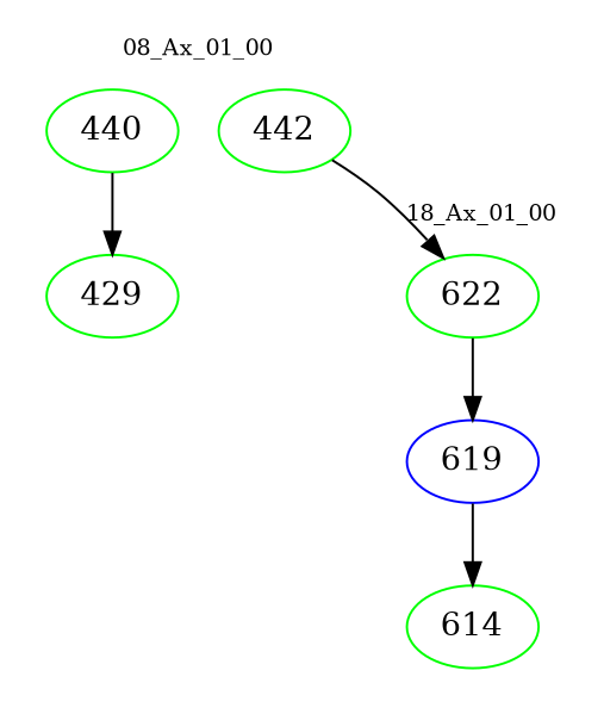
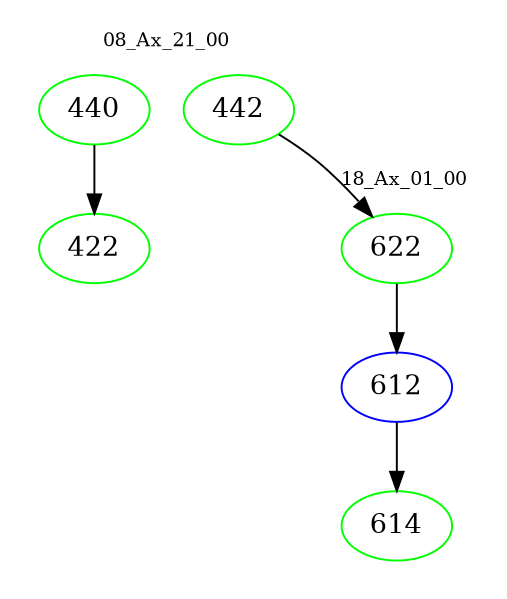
  digraph {
    node [color=green]
    edge [color=black]
    n1 [label=442]
    n2 [label=440]
-   n3 [label=429]
+   n3 [label=422]
    n4 [label=622]
-   n5 [color=blue label=619]
+   n5 [color=blue label=612]
    n6 [label=614]
    subgraph cluster_1 {
      color=white
      fontsize=10
-     label="08_Ax_01_00"
+     label="08_Ax_21_00"
      n1
      n2
      n3
    }
    subgraph cluster_2 {
      color=white
      fontsize=10
      label="18_Ax_01_00"
      n4
      n5
      n6
    }
    n1 -> n4
    n2 -> n3
    n4 -> n5
    n5 -> n6
  }
